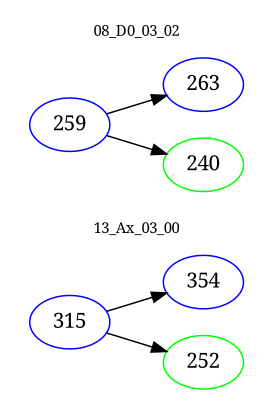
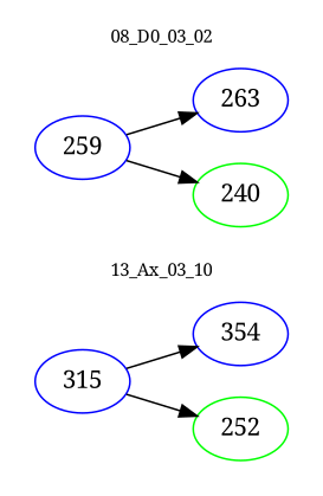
  digraph {
    fontname="Noto Serif"
    rankdir=LR
    node [color=blue fontname="Noto Serif"]
    edge [color=black fontname="Noto Serif"]
    n1 [label=315]
    n2 [color=green label=252]
    n3 [label=354]
    n4 [label=259]
    n5 [color=green label=240]
    n6 [label=263]
    subgraph cluster_1 {
      color=white
      fontsize=10
-     label="13_Ax_03_00"
+     label="13_Ax_03_10"
      n1
      n2
      n3
    }
    subgraph cluster_2 {
      color=white
      fontsize=10
      label="08_D0_03_02"
      n4
      n5
      n6
    }
    n1 -> n2
    n1 -> n3
    n4 -> n5
    n4 -> n6
  }
